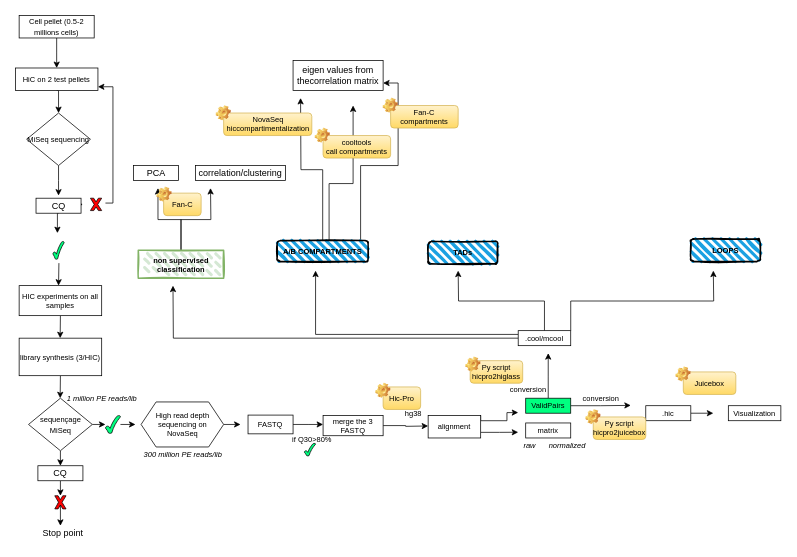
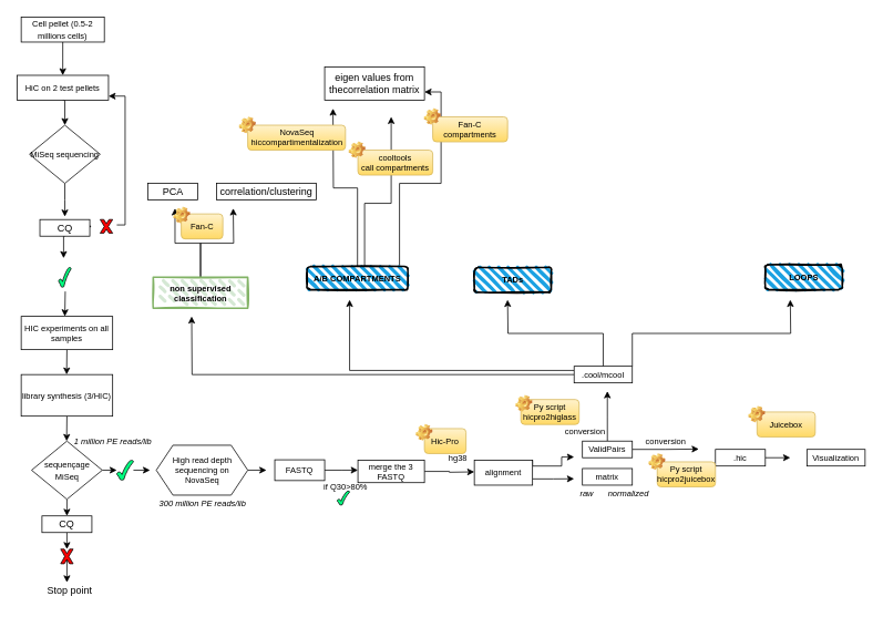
  <mxCell id="0" />
  <mxCell id="1" parent="0" />
  <mxCell id="2" style="edgeStyle=orthogonalEdgeStyle;rounded=0;orthogonalLoop=1;jettySize=auto;html=1;exitX=0.5;exitY=1;exitDx=0;exitDy=0;" edge="1" parent="1" source="3"><mxGeometry relative="1" as="geometry"><mxPoint x="75" y="90" as="targetPoint" /></mxGeometry></mxCell>
  <mxCell id="3" value="&lt;font style=&quot;font-size: 10px&quot;&gt;Cell pellet (0.5-2 millions cells)&lt;/font&gt;" style="rounded=0;whiteSpace=wrap;html=1;" vertex="1" parent="1"><mxGeometry x="25" y="20" width="100" height="30" as="geometry" /></mxCell>
  <mxCell id="4" style="edgeStyle=orthogonalEdgeStyle;rounded=0;orthogonalLoop=1;jettySize=auto;html=1;exitX=0.5;exitY=1;exitDx=0;exitDy=0;entryX=0.5;entryY=0;entryDx=0;entryDy=0;" edge="1" parent="1" source="5" target="8"><mxGeometry relative="1" as="geometry" /></mxCell>
  <mxCell id="5" value="&lt;font style=&quot;font-size: 10px&quot;&gt;HiC on 2 test pellets&lt;/font&gt;" style="rounded=0;whiteSpace=wrap;html=1;" vertex="1" parent="1"><mxGeometry y="90" width="110" height="30" as="geometry" x="20" /></mxCell>
  <mxCell id="6" style="edgeStyle=orthogonalEdgeStyle;rounded=0;orthogonalLoop=1;jettySize=auto;html=1;exitX=0.5;exitY=1;exitDx=0;exitDy=0;entryX=0.5;entryY=0;entryDx=0;entryDy=0;" edge="1" parent="1" source="8"><mxGeometry relative="1" as="geometry"><mxPoint x="77.5" y="260" as="targetPoint" /></mxGeometry></mxCell>
  <mxCell id="7" style="edgeStyle=orthogonalEdgeStyle;rounded=0;orthogonalLoop=1;jettySize=auto;html=1;" edge="1" parent="1"><mxGeometry relative="1" as="geometry"><mxPoint x="140" y="270" as="sourcePoint" /><mxPoint x="130" y="115" as="targetPoint" /><Array as="points"><mxPoint x="150" y="270" /><mxPoint x="150" y="115" /><mxPoint x="130" y="115" /></Array></mxGeometry></mxCell>
  <mxCell id="8" value="&lt;font style=&quot;font-size: 10px&quot;&gt;MiSeq sequencing&lt;/font&gt;" style="rhombus;whiteSpace=wrap;html=1;" vertex="1" parent="1"><mxGeometry x="35" y="150" width="85" height="70" as="geometry" /></mxCell>
  <mxCell id="9" style="edgeStyle=orthogonalEdgeStyle;rounded=0;orthogonalLoop=1;jettySize=auto;html=1;" edge="1" parent="1"><mxGeometry relative="1" as="geometry"><mxPoint x="77.5" y="380" as="targetPoint" /><mxPoint x="78" y="350" as="sourcePoint" /></mxGeometry></mxCell>
  <mxCell id="10" value="" style="verticalLabelPosition=bottom;verticalAlign=top;html=1;shape=mxgraph.basic.tick;fontColor=#00FF80;labelBackgroundColor=#00FF80;fillColor=#00FF80;" vertex="1" parent="1"><mxGeometry x="70" y="321" width="15" height="24" as="geometry" /></mxCell>
  <mxCell id="11" value="" style="verticalLabelPosition=bottom;verticalAlign=top;html=1;shape=mxgraph.basic.x;fillColor=#FF0000;" vertex="1" parent="1"><mxGeometry x="120" y="263.5" width="15" height="16.5" as="geometry" /></mxCell>
  <mxCell id="12" style="edgeStyle=orthogonalEdgeStyle;rounded=0;orthogonalLoop=1;jettySize=auto;html=1;exitX=0.5;exitY=1;exitDx=0;exitDy=0;" edge="1" parent="1"><mxGeometry relative="1" as="geometry"><mxPoint x="77.5" y="283.5" as="sourcePoint" /><mxPoint x="76" y="310" as="targetPoint" /></mxGeometry></mxCell>
  <mxCell id="13" style="edgeStyle=orthogonalEdgeStyle;rounded=0;orthogonalLoop=1;jettySize=auto;html=1;exitX=1;exitY=0.5;exitDx=0;exitDy=0;" edge="1" parent="1"><mxGeometry relative="1" as="geometry"><mxPoint x="110" y="271.5" as="targetPoint" /><mxPoint x="97.5" y="271.75" as="sourcePoint" /></mxGeometry></mxCell>
  <mxCell id="14" style="edgeStyle=orthogonalEdgeStyle;rounded=0;orthogonalLoop=1;jettySize=auto;html=1;exitX=0.5;exitY=1;exitDx=0;exitDy=0;" edge="1" parent="1" source="15"><mxGeometry relative="1" as="geometry"><mxPoint x="79.667" y="450" as="targetPoint" /></mxGeometry></mxCell>
  <mxCell id="15" value="HIC experiments on all samples" style="rounded=0;whiteSpace=wrap;html=1;fontSize=10;" vertex="1" parent="1"><mxGeometry x="25" y="380" width="110" height="40" as="geometry" /></mxCell>
  <mxCell id="16" style="edgeStyle=orthogonalEdgeStyle;rounded=0;orthogonalLoop=1;jettySize=auto;html=1;exitX=0.5;exitY=1;exitDx=0;exitDy=0;" edge="1" parent="1" source="17"><mxGeometry relative="1" as="geometry"><mxPoint x="79.667" y="530" as="targetPoint" /></mxGeometry></mxCell>
  <mxCell id="17" value="library synthesis (3/HIC)" style="rounded=0;whiteSpace=wrap;html=1;fontSize=10;" vertex="1" parent="1"><mxGeometry x="25" y="450" width="110" height="50" as="geometry" /></mxCell>
  <mxCell id="18" style="edgeStyle=orthogonalEdgeStyle;rounded=0;orthogonalLoop=1;jettySize=auto;html=1;exitX=0.5;exitY=1;exitDx=0;exitDy=0;entryX=0.5;entryY=0;entryDx=0;entryDy=0;" edge="1" parent="1" source="20" target="24"><mxGeometry relative="1" as="geometry" /></mxCell>
  <mxCell id="19" style="edgeStyle=orthogonalEdgeStyle;rounded=0;orthogonalLoop=1;jettySize=auto;html=1;exitX=1;exitY=0.5;exitDx=0;exitDy=0;fontColor=#00FF80;" edge="1" parent="1" source="20"><mxGeometry relative="1" as="geometry"><mxPoint x="140" y="564.833" as="targetPoint" /></mxGeometry></mxCell>
  <mxCell id="20" value="&lt;font style=&quot;font-size: 10px&quot;&gt;sequençage MiSeq&lt;/font&gt;" style="rhombus;whiteSpace=wrap;html=1;" vertex="1" parent="1"><mxGeometry x="37.5" y="530" width="85" height="70" as="geometry" /></mxCell>
  <mxCell id="21" style="edgeStyle=orthogonalEdgeStyle;rounded=0;orthogonalLoop=1;jettySize=auto;html=1;exitX=0.5;exitY=1;exitDx=0;exitDy=0;" edge="1" parent="1" source="8" target="8"><mxGeometry relative="1" as="geometry" /></mxCell>
  <mxCell id="22" value="CQ" style="rounded=0;whiteSpace=wrap;html=1;" vertex="1" parent="1"><mxGeometry x="47.5" y="263.5" width="60" height="20" as="geometry" /></mxCell>
  <mxCell id="23" style="edgeStyle=orthogonalEdgeStyle;rounded=0;orthogonalLoop=1;jettySize=auto;html=1;exitX=0.5;exitY=1;exitDx=0;exitDy=0;" edge="1" parent="1" source="24"><mxGeometry relative="1" as="geometry"><mxPoint x="80" y="660" as="targetPoint" /></mxGeometry></mxCell>
  <mxCell id="24" value="CQ" style="rounded=0;whiteSpace=wrap;html=1;" vertex="1" parent="1"><mxGeometry x="50" y="620" width="60" height="20" as="geometry" /></mxCell>
  <mxCell id="25" style="edgeStyle=orthogonalEdgeStyle;rounded=0;orthogonalLoop=1;jettySize=auto;html=1;" edge="1" parent="1"><mxGeometry relative="1" as="geometry"><mxPoint x="80" y="700" as="targetPoint" /><mxPoint x="76.25" y="670" as="sourcePoint" /></mxGeometry></mxCell>
  <mxCell id="26" value="Stop point" style="text;html=1;align=center;verticalAlign=middle;resizable=0;points=[];autosize=1;strokeColor=none;" vertex="1" parent="1"><mxGeometry x="47.5" y="700" width="70" height="20" as="geometry" /></mxCell>
  <mxCell id="27" value="" style="verticalLabelPosition=bottom;verticalAlign=top;html=1;shape=mxgraph.basic.x;fillColor=#FF0000;" vertex="1" parent="1"><mxGeometry x="72.5" y="660" width="15" height="17.5" as="geometry" /></mxCell>
  <mxCell id="28" style="edgeStyle=orthogonalEdgeStyle;rounded=0;orthogonalLoop=1;jettySize=auto;html=1;fontColor=#00FF80;" edge="1" parent="1" source="29"><mxGeometry relative="1" as="geometry"><mxPoint x="180" y="565" as="targetPoint" /></mxGeometry></mxCell>
  <mxCell id="29" value="" style="verticalLabelPosition=bottom;verticalAlign=top;html=1;shape=mxgraph.basic.tick;fontColor=#00FF80;labelBackgroundColor=#00FF80;fillColor=#00FF80;" vertex="1" parent="1"><mxGeometry x="140" y="553" width="20" height="24" as="geometry" /></mxCell>
  <mxCell id="30" value="&lt;i&gt;&lt;font color=&quot;#000000&quot;&gt;300 million PE reads/lib&lt;/font&gt;&lt;/i&gt;" style="text;html=1;align=center;verticalAlign=middle;resizable=0;points=[];autosize=1;strokeColor=none;fontSize=10;fontColor=#00FF80;" vertex="1" parent="1"><mxGeometry x="177.5" y="595" width="130" height="20" as="geometry" /></mxCell>
  <mxCell id="31" value="&lt;i&gt;&lt;font color=&quot;#000000&quot;&gt;1 million PE reads/lib&lt;/font&gt;&lt;/i&gt;" style="text;html=1;align=center;verticalAlign=middle;resizable=0;points=[];autosize=1;strokeColor=none;fontSize=10;fontColor=#00FF80;" vertex="1" parent="1"><mxGeometry x="80" y="520" width="110" height="20" as="geometry" /></mxCell>
  <mxCell id="32" style="edgeStyle=orthogonalEdgeStyle;rounded=0;orthogonalLoop=1;jettySize=auto;html=1;exitX=1;exitY=0.5;exitDx=0;exitDy=0;fontSize=10;fontColor=#000000;" edge="1" parent="1" source="33"><mxGeometry relative="1" as="geometry"><mxPoint x="320" y="564.833" as="targetPoint" /></mxGeometry></mxCell>
  <mxCell id="33" value="&lt;font style=&quot;font-size: 10px&quot;&gt;High read depth sequencing on NovaSeq&lt;/font&gt;" style="shape=hexagon;perimeter=hexagonPerimeter2;whiteSpace=wrap;html=1;fixedSize=1;labelBackgroundColor=none;fontSize=10;" vertex="1" parent="1"><mxGeometry x="187.5" y="535" width="110" height="60" as="geometry" /></mxCell>
  <mxCell id="34" style="edgeStyle=orthogonalEdgeStyle;rounded=0;orthogonalLoop=1;jettySize=auto;html=1;fontSize=10;fontColor=#000000;" edge="1" parent="1" source="35"><mxGeometry relative="1" as="geometry"><mxPoint x="430" y="565" as="targetPoint" /></mxGeometry></mxCell>
  <mxCell id="35" value="FASTQ" style="rounded=0;whiteSpace=wrap;html=1;fontSize=10;" vertex="1" parent="1"><mxGeometry x="330" y="552.5" width="60" height="25" as="geometry" /></mxCell>
  <mxCell id="36" value="if Q30&amp;gt;80%" style="text;html=1;align=center;verticalAlign=middle;resizable=0;points=[];autosize=1;strokeColor=none;fontSize=10;fontColor=#000000;" vertex="1" parent="1"><mxGeometry x="380" y="575" width="70" height="20" as="geometry" /></mxCell>
  <mxCell id="37" value="" style="verticalLabelPosition=bottom;verticalAlign=top;html=1;shape=mxgraph.basic.tick;fontColor=#00FF80;labelBackgroundColor=#00FF80;fillColor=#00FF80;" vertex="1" parent="1"><mxGeometry x="405" y="590" width="15" height="17" as="geometry" /></mxCell>
  <mxCell id="38" style="edgeStyle=orthogonalEdgeStyle;rounded=0;orthogonalLoop=1;jettySize=auto;html=1;exitX=1;exitY=0.5;exitDx=0;exitDy=0;fontSize=10;fontColor=#000000;" edge="1" parent="1" source="39"><mxGeometry relative="1" as="geometry"><mxPoint x="570" y="567" as="targetPoint" /></mxGeometry></mxCell>
  <mxCell id="39" value="merge the 3 FASTQ " style="rounded=0;whiteSpace=wrap;html=1;fontSize=10;" vertex="1" parent="1"><mxGeometry x="430" y="553" width="80" height="27" as="geometry" /></mxCell>
  <mxCell id="40" value="Hic-Pro" style="rounded=1;whiteSpace=wrap;html=1;shadow=0;glass=0;labelBackgroundColor=none;sketch=0;fontSize=10;strokeColor=#d6b656;fillColor=#fff2cc;gradientColor=#ffd966;" vertex="1" parent="1"><mxGeometry x="510" y="515" width="50" height="30" as="geometry" /></mxCell>
  <mxCell id="41" value="" style="shape=image;html=1;verticalLabelPosition=bottom;verticalAlign=top;imageAspect=0;image=img/clipart/Gear_128x128.png;rounded=1;shadow=0;glass=0;labelBackgroundColor=none;sketch=0;fontSize=10;fontColor=#000000;strokeColor=#000000;fillColor=#ffffff;" vertex="1" parent="1"><mxGeometry x="500" y="510" width="20" height="20" as="geometry" /></mxCell>
  <mxCell id="42" style="edgeStyle=orthogonalEdgeStyle;rounded=0;orthogonalLoop=1;jettySize=auto;html=1;exitX=1;exitY=0;exitDx=0;exitDy=0;fontSize=10;fontColor=#000000;" edge="1" parent="1" source="44"><mxGeometry relative="1" as="geometry"><mxPoint x="690" y="549.172" as="targetPoint" /><Array as="points"><mxPoint x="640" y="560" /><mxPoint x="675" y="560" /><mxPoint x="675" y="549" /></Array></mxGeometry></mxCell>
  <mxCell id="43" style="edgeStyle=orthogonalEdgeStyle;rounded=0;orthogonalLoop=1;jettySize=auto;html=1;exitX=1;exitY=0.75;exitDx=0;exitDy=0;fontSize=10;fontColor=#000000;" edge="1" parent="1" source="44"><mxGeometry relative="1" as="geometry"><mxPoint x="690" y="575.379" as="targetPoint" /></mxGeometry></mxCell>
  <mxCell id="44" value="alignment" style="rounded=0;whiteSpace=wrap;html=1;fontSize=10;" vertex="1" parent="1"><mxGeometry x="570" y="553" width="70" height="30" as="geometry" /></mxCell>
  <mxCell id="45" value="hg38" style="text;html=1;align=center;verticalAlign=middle;resizable=0;points=[];autosize=1;strokeColor=none;fontSize=10;fontColor=#000000;" vertex="1" parent="1"><mxGeometry x="530" y="540" width="40" height="20" as="geometry" /></mxCell>
  <mxCell id="46" value="matrix" style="rounded=0;whiteSpace=wrap;html=1;fontSize=10;" vertex="1" parent="1"><mxGeometry x="700" y="563" width="60" height="20" as="geometry" /></mxCell>
  <mxCell id="47" value="&lt;i&gt;raw&lt;/i&gt;" style="text;html=1;align=center;verticalAlign=middle;resizable=0;points=[];autosize=1;strokeColor=none;fontSize=10;fontColor=#000000;" vertex="1" parent="1"><mxGeometry x="690" y="583" width="30" height="20" as="geometry" /></mxCell>
  <mxCell id="48" value="&lt;i&gt;normalized&lt;/i&gt;" style="text;html=1;align=center;verticalAlign=middle;resizable=0;points=[];autosize=1;strokeColor=none;fontSize=10;fontColor=#000000;" vertex="1" parent="1"><mxGeometry x="720" y="583" width="70" height="20" as="geometry" /></mxCell>
  <mxCell id="49" style="edgeStyle=orthogonalEdgeStyle;rounded=0;orthogonalLoop=1;jettySize=auto;html=1;exitX=1;exitY=0.5;exitDx=0;exitDy=0;fontSize=10;fontColor=#000000;" edge="1" parent="1" source="51"><mxGeometry relative="1" as="geometry"><mxPoint x="840" y="539.571" as="targetPoint" /></mxGeometry></mxCell>
  <mxCell id="50" style="edgeStyle=orthogonalEdgeStyle;rounded=0;orthogonalLoop=1;jettySize=auto;html=1;exitX=0.5;exitY=0;exitDx=0;exitDy=0;fontSize=10;fontColor=#000000;" edge="1" parent="1" source="51"><mxGeometry relative="1" as="geometry"><mxPoint x="730" y="470" as="targetPoint" /></mxGeometry></mxCell>
- <mxCell id="51" value="ValidPairs" style="rounded=0;whiteSpace=wrap;html=1;fontSize=10;fillColor=#00ff80;" vertex="1" parent="1"><mxGeometry x="700" y="530" width="60" height="20" as="geometry" /></mxCell>
+ <mxCell id="51" value="ValidPairs" style="rounded=0;whiteSpace=wrap;html=1;fontSize=10;" vertex="1" parent="1"><mxGeometry x="700" y="530" width="60" height="20" as="geometry" /></mxCell>
  <mxCell id="52" style="edgeStyle=orthogonalEdgeStyle;rounded=0;orthogonalLoop=1;jettySize=auto;html=1;exitX=0;exitY=0.25;exitDx=0;exitDy=0;fontSize=10;fontColor=#000000;" edge="1" parent="1" source="56"><mxGeometry relative="1" as="geometry"><mxPoint x="420" y="360" as="targetPoint" /><Array as="points"><mxPoint x="420" y="445" /></Array></mxGeometry></mxCell>
  <mxCell id="53" style="edgeStyle=orthogonalEdgeStyle;rounded=0;orthogonalLoop=1;jettySize=auto;html=1;exitX=0.5;exitY=0;exitDx=0;exitDy=0;fontSize=10;fontColor=#000000;" edge="1" parent="1" source="56"><mxGeometry relative="1" as="geometry"><mxPoint x="610" y="360" as="targetPoint" /></mxGeometry></mxCell>
  <mxCell id="54" style="edgeStyle=orthogonalEdgeStyle;rounded=0;orthogonalLoop=1;jettySize=auto;html=1;exitX=1;exitY=0;exitDx=0;exitDy=0;fontSize=10;fontColor=#000000;" edge="1" parent="1" source="56"><mxGeometry relative="1" as="geometry"><mxPoint x="950" y="360" as="targetPoint" /></mxGeometry></mxCell>
  <mxCell id="55" style="edgeStyle=orthogonalEdgeStyle;rounded=0;orthogonalLoop=1;jettySize=auto;html=1;fontSize=10;fontColor=#000000;" edge="1" parent="1" source="56"><mxGeometry relative="1" as="geometry"><mxPoint x="230" y="380" as="targetPoint" /></mxGeometry></mxCell>
  <mxCell id="56" value=".cool/mcool" style="rounded=0;whiteSpace=wrap;html=1;fontSize=10;" vertex="1" parent="1"><mxGeometry x="690" y="440" width="70" height="20" as="geometry" /></mxCell>
  <mxCell id="57" value="conversion" style="text;html=1;align=center;verticalAlign=middle;resizable=0;points=[];autosize=1;strokeColor=none;fontSize=10;fontColor=#000000;" vertex="1" parent="1"><mxGeometry x="770" y="520" width="60" height="20" as="geometry" /></mxCell>
  <mxCell id="58" value="conversion" style="text;html=1;align=center;verticalAlign=middle;resizable=0;points=[];autosize=1;strokeColor=none;fontSize=10;fontColor=#000000;" vertex="1" parent="1"><mxGeometry x="673" y="508" width="60" height="20" as="geometry" /></mxCell>
  <mxCell id="59" style="edgeStyle=orthogonalEdgeStyle;rounded=0;orthogonalLoop=1;jettySize=auto;html=1;exitX=1;exitY=0.5;exitDx=0;exitDy=0;fontSize=10;fontColor=#000000;" edge="1" parent="1" source="60"><mxGeometry relative="1" as="geometry"><mxPoint x="950" y="549.862" as="targetPoint" /></mxGeometry></mxCell>
  <mxCell id="60" value=".hic" style="rounded=0;whiteSpace=wrap;html=1;fontSize=10;" vertex="1" parent="1"><mxGeometry x="860" y="540" width="60" height="20" as="geometry" /></mxCell>
  <mxCell id="61" value="Juicebox" style="rounded=1;whiteSpace=wrap;html=1;shadow=0;glass=0;labelBackgroundColor=none;sketch=0;fontSize=10;strokeColor=#d6b656;fillColor=#fff2cc;gradientColor=#ffd966;" vertex="1" parent="1"><mxGeometry x="910" y="495" width="70" height="30" as="geometry" /></mxCell>
  <mxCell id="62" value="&lt;div&gt;Py script&lt;/div&gt;&lt;div&gt;hicpro2higlass&lt;br&gt;&lt;/div&gt;" style="rounded=1;whiteSpace=wrap;html=1;shadow=0;glass=0;labelBackgroundColor=none;sketch=0;fontSize=10;strokeColor=#d6b656;fillColor=#fff2cc;gradientColor=#ffd966;" vertex="1" parent="1"><mxGeometry x="626" y="480" width="70" height="30" as="geometry" /></mxCell>
  <mxCell id="63" value="" style="shape=image;html=1;verticalLabelPosition=bottom;verticalAlign=top;imageAspect=0;image=img/clipart/Gear_128x128.png;rounded=1;shadow=0;glass=0;labelBackgroundColor=none;sketch=0;fontSize=10;fontColor=#000000;strokeColor=#000000;fillColor=#ffffff;" vertex="1" parent="1"><mxGeometry x="620" y="475" width="20" height="20" as="geometry" /></mxCell>
  <mxCell id="64" value="Visualization " style="rounded=0;whiteSpace=wrap;html=1;fontSize=10;" vertex="1" parent="1"><mxGeometry x="970" y="540" width="70" height="20" as="geometry" /></mxCell>
  <mxCell id="65" value="&lt;div&gt;Py script&lt;/div&gt;&lt;div&gt;hicpro2juicebox&lt;br&gt;&lt;/div&gt;" style="rounded=1;whiteSpace=wrap;html=1;shadow=0;glass=0;labelBackgroundColor=none;sketch=0;fontSize=10;strokeColor=#d6b656;fillColor=#fff2cc;gradientColor=#ffd966;" vertex="1" parent="1"><mxGeometry x="790" y="555" width="70" height="30" as="geometry" /></mxCell>
  <mxCell id="66" value="" style="shape=image;html=1;verticalLabelPosition=bottom;verticalAlign=top;imageAspect=0;image=img/clipart/Gear_128x128.png;rounded=1;shadow=0;glass=0;labelBackgroundColor=none;sketch=0;fontSize=10;fontColor=#000000;strokeColor=#000000;fillColor=#ffffff;" vertex="1" parent="1"><mxGeometry x="780" y="545" width="20" height="20" as="geometry" /></mxCell>
  <mxCell id="67" value="" style="shape=image;html=1;verticalLabelPosition=bottom;verticalAlign=top;imageAspect=0;image=img/clipart/Gear_128x128.png;rounded=1;shadow=0;glass=0;labelBackgroundColor=none;sketch=0;fontSize=10;fontColor=#000000;strokeColor=#000000;fillColor=#ffffff;" vertex="1" parent="1"><mxGeometry x="900" y="488" width="20" height="20" as="geometry" /></mxCell>
  <mxCell id="68" style="edgeStyle=orthogonalEdgeStyle;rounded=0;orthogonalLoop=1;jettySize=auto;html=1;exitX=0.75;exitY=0;exitDx=0;exitDy=0;fontSize=10;fontColor=#000000;" edge="1" parent="1" source="71"><mxGeometry relative="1" as="geometry"><mxPoint x="470" y="140" as="targetPoint" /><Array as="points"><mxPoint x="438" y="244" /><mxPoint x="470" y="244" /></Array></mxGeometry></mxCell>
  <mxCell id="69" style="edgeStyle=orthogonalEdgeStyle;rounded=0;orthogonalLoop=1;jettySize=auto;html=1;fontSize=10;fontColor=#000000;" edge="1" parent="1" source="71"><mxGeometry relative="1" as="geometry"><mxPoint x="400" y="130" as="targetPoint" /></mxGeometry></mxCell>
  <mxCell id="70" style="edgeStyle=orthogonalEdgeStyle;rounded=0;orthogonalLoop=1;jettySize=auto;html=1;fontSize=10;fontColor=#000000;entryX=1;entryY=0.75;entryDx=0;entryDy=0;" edge="1" parent="1" source="71" target="82"><mxGeometry relative="1" as="geometry"><mxPoint x="520" y="100" as="targetPoint" /><Array as="points"><mxPoint x="480" y="220" /><mxPoint x="530" y="220" /><mxPoint x="530" y="110" /></Array></mxGeometry></mxCell>
  <mxCell id="71" value="A/B COMPARTMENTS" style="rounded=1;whiteSpace=wrap;html=1;strokeWidth=2;fillWeight=4;hachureGap=8;hachureAngle=45;fillColor=#1ba1e2;sketch=1;shadow=0;glass=0;labelBackgroundColor=none;fontSize=10;fontColor=#000000;fontStyle=1" vertex="1" parent="1"><mxGeometry x="368.75" y="320" width="121.25" height="28" as="geometry" /></mxCell>
  <mxCell id="72" value="TADs" style="rounded=1;whiteSpace=wrap;html=1;strokeWidth=2;fillWeight=4;hachureGap=8;hachureAngle=45;fillColor=#1ba1e2;sketch=1;shadow=0;glass=0;labelBackgroundColor=none;fontSize=10;fontColor=#000000;fontStyle=1" vertex="1" parent="1"><mxGeometry x="570" y="321" width="92.5" height="30" as="geometry" /></mxCell>
  <mxCell id="73" value="LOOPS" style="rounded=1;whiteSpace=wrap;html=1;strokeWidth=2;fillWeight=4;hachureGap=8;hachureAngle=45;fillColor=#1ba1e2;sketch=1;shadow=0;glass=0;labelBackgroundColor=none;fontSize=10;fontColor=#000000;fontStyle=1" vertex="1" parent="1"><mxGeometry x="920" y="318" width="92.5" height="30" as="geometry" /></mxCell>
  <mxCell id="74" style="edgeStyle=orthogonalEdgeStyle;rounded=0;orthogonalLoop=1;jettySize=auto;html=1;fontSize=10;fontColor=#000000;" edge="1" parent="1" source="76"><mxGeometry relative="1" as="geometry"><mxPoint x="210" y="250" as="targetPoint" /><Array as="points"><mxPoint x="241" y="292" /></Array></mxGeometry></mxCell>
  <mxCell id="75" style="edgeStyle=orthogonalEdgeStyle;rounded=0;orthogonalLoop=1;jettySize=auto;html=1;fontSize=10;fontColor=#000000;" edge="1" parent="1" source="76"><mxGeometry relative="1" as="geometry"><mxPoint x="280" y="250" as="targetPoint" /></mxGeometry></mxCell>
  <mxCell id="76" value="non supervised classification" style="rounded=0;whiteSpace=wrap;html=1;strokeWidth=2;fillWeight=4;hachureGap=8;hachureAngle=45;fillColor=#d5e8d4;sketch=1;shadow=0;glass=0;labelBackgroundColor=none;fontSize=10;fontStyle=1;gradientColor=#97d077;strokeColor=#82b366;fillStyle=dashed;" vertex="1" parent="1"><mxGeometry x="183.75" y="333" width="113.75" height="37" as="geometry" /></mxCell>
  <mxCell id="77" value="PCA" style="rounded=0;whiteSpace=wrap;html=1;" vertex="1" parent="1"><mxGeometry x="177.5" y="220" width="60" height="20" as="geometry" /></mxCell>
  <mxCell id="78" value="correlation/clustering" style="rounded=0;whiteSpace=wrap;html=1;" vertex="1" parent="1"><mxGeometry x="260" y="220" width="120" height="20" as="geometry" /></mxCell>
  <mxCell id="79" value="Fan-C" style="rounded=1;whiteSpace=wrap;html=1;shadow=0;glass=0;labelBackgroundColor=none;sketch=0;fontSize=10;strokeColor=#d6b656;fillColor=#fff2cc;gradientColor=#ffd966;" vertex="1" parent="1"><mxGeometry x="217.5" y="256.75" width="50" height="30" as="geometry" /></mxCell>
  <mxCell id="80" value="" style="shape=image;html=1;verticalLabelPosition=bottom;verticalAlign=top;imageAspect=0;image=img/clipart/Gear_128x128.png;rounded=1;shadow=0;glass=0;labelBackgroundColor=none;sketch=0;fontSize=10;fontColor=#000000;strokeColor=#000000;fillColor=#ffffff;" vertex="1" parent="1"><mxGeometry x="208.5" y="248.5" width="20" height="20" as="geometry" /></mxCell>
  <mxCell id="81" value="&lt;div&gt;Fan-C&lt;/div&gt;&lt;div&gt;compartments&lt;br&gt;&lt;/div&gt;" style="rounded=1;whiteSpace=wrap;html=1;shadow=0;glass=0;labelBackgroundColor=none;sketch=0;fontSize=10;strokeColor=#d6b656;fillColor=#fff2cc;gradientColor=#ffd966;" vertex="1" parent="1"><mxGeometry x="520" y="140" width="90" height="30" as="geometry" /></mxCell>
  <mxCell id="82" value="&lt;div&gt;eigen values from thecorrelation matrix&lt;/div&gt;" style="rounded=0;whiteSpace=wrap;html=1;" vertex="1" parent="1"><mxGeometry x="390" y="80" width="120" height="40" as="geometry" /></mxCell>
  <mxCell id="83" value="&lt;div&gt;NovaSeq&lt;/div&gt;&lt;div&gt;hiccompartimentalization&lt;br&gt;&lt;/div&gt;" style="rounded=1;whiteSpace=wrap;html=1;shadow=0;glass=0;labelBackgroundColor=none;sketch=0;fontSize=10;strokeColor=#d6b656;fillColor=#fff2cc;gradientColor=#ffd966;" vertex="1" parent="1"><mxGeometry x="297.5" y="150" width="117.5" height="30" as="geometry" /></mxCell>
  <mxCell id="84" value="&lt;div&gt;cooltools&lt;/div&gt;&lt;div&gt;call compartments&lt;br&gt;&lt;/div&gt;" style="rounded=1;whiteSpace=wrap;html=1;shadow=0;glass=0;labelBackgroundColor=none;sketch=0;fontSize=10;strokeColor=#d6b656;fillColor=#fff2cc;gradientColor=#ffd966;" vertex="1" parent="1"><mxGeometry x="430" y="180" width="90" height="30" as="geometry" /></mxCell>
  <mxCell id="85" value="" style="shape=image;html=1;verticalLabelPosition=bottom;verticalAlign=top;imageAspect=0;image=img/clipart/Gear_128x128.png;rounded=1;shadow=0;glass=0;labelBackgroundColor=none;sketch=0;fontSize=10;fontColor=#000000;strokeColor=#000000;fillColor=#ffffff;" vertex="1" parent="1"><mxGeometry x="287.5" y="140" width="20" height="20" as="geometry" /></mxCell>
  <mxCell id="86" value="" style="shape=image;html=1;verticalLabelPosition=bottom;verticalAlign=top;imageAspect=0;image=img/clipart/Gear_128x128.png;rounded=1;shadow=0;glass=0;labelBackgroundColor=none;sketch=0;fontSize=10;fontColor=#000000;strokeColor=#000000;fillColor=#ffffff;" vertex="1" parent="1"><mxGeometry x="419.38" y="170" width="20" height="20" as="geometry" /></mxCell>
  <mxCell id="87" value="" style="shape=image;html=1;verticalLabelPosition=bottom;verticalAlign=top;imageAspect=0;image=img/clipart/Gear_128x128.png;rounded=1;shadow=0;glass=0;labelBackgroundColor=none;sketch=0;fontSize=10;fontColor=#000000;strokeColor=#000000;fillColor=#ffffff;" vertex="1" parent="1"><mxGeometry x="510" y="130" width="20" height="20" as="geometry" /></mxCell>
